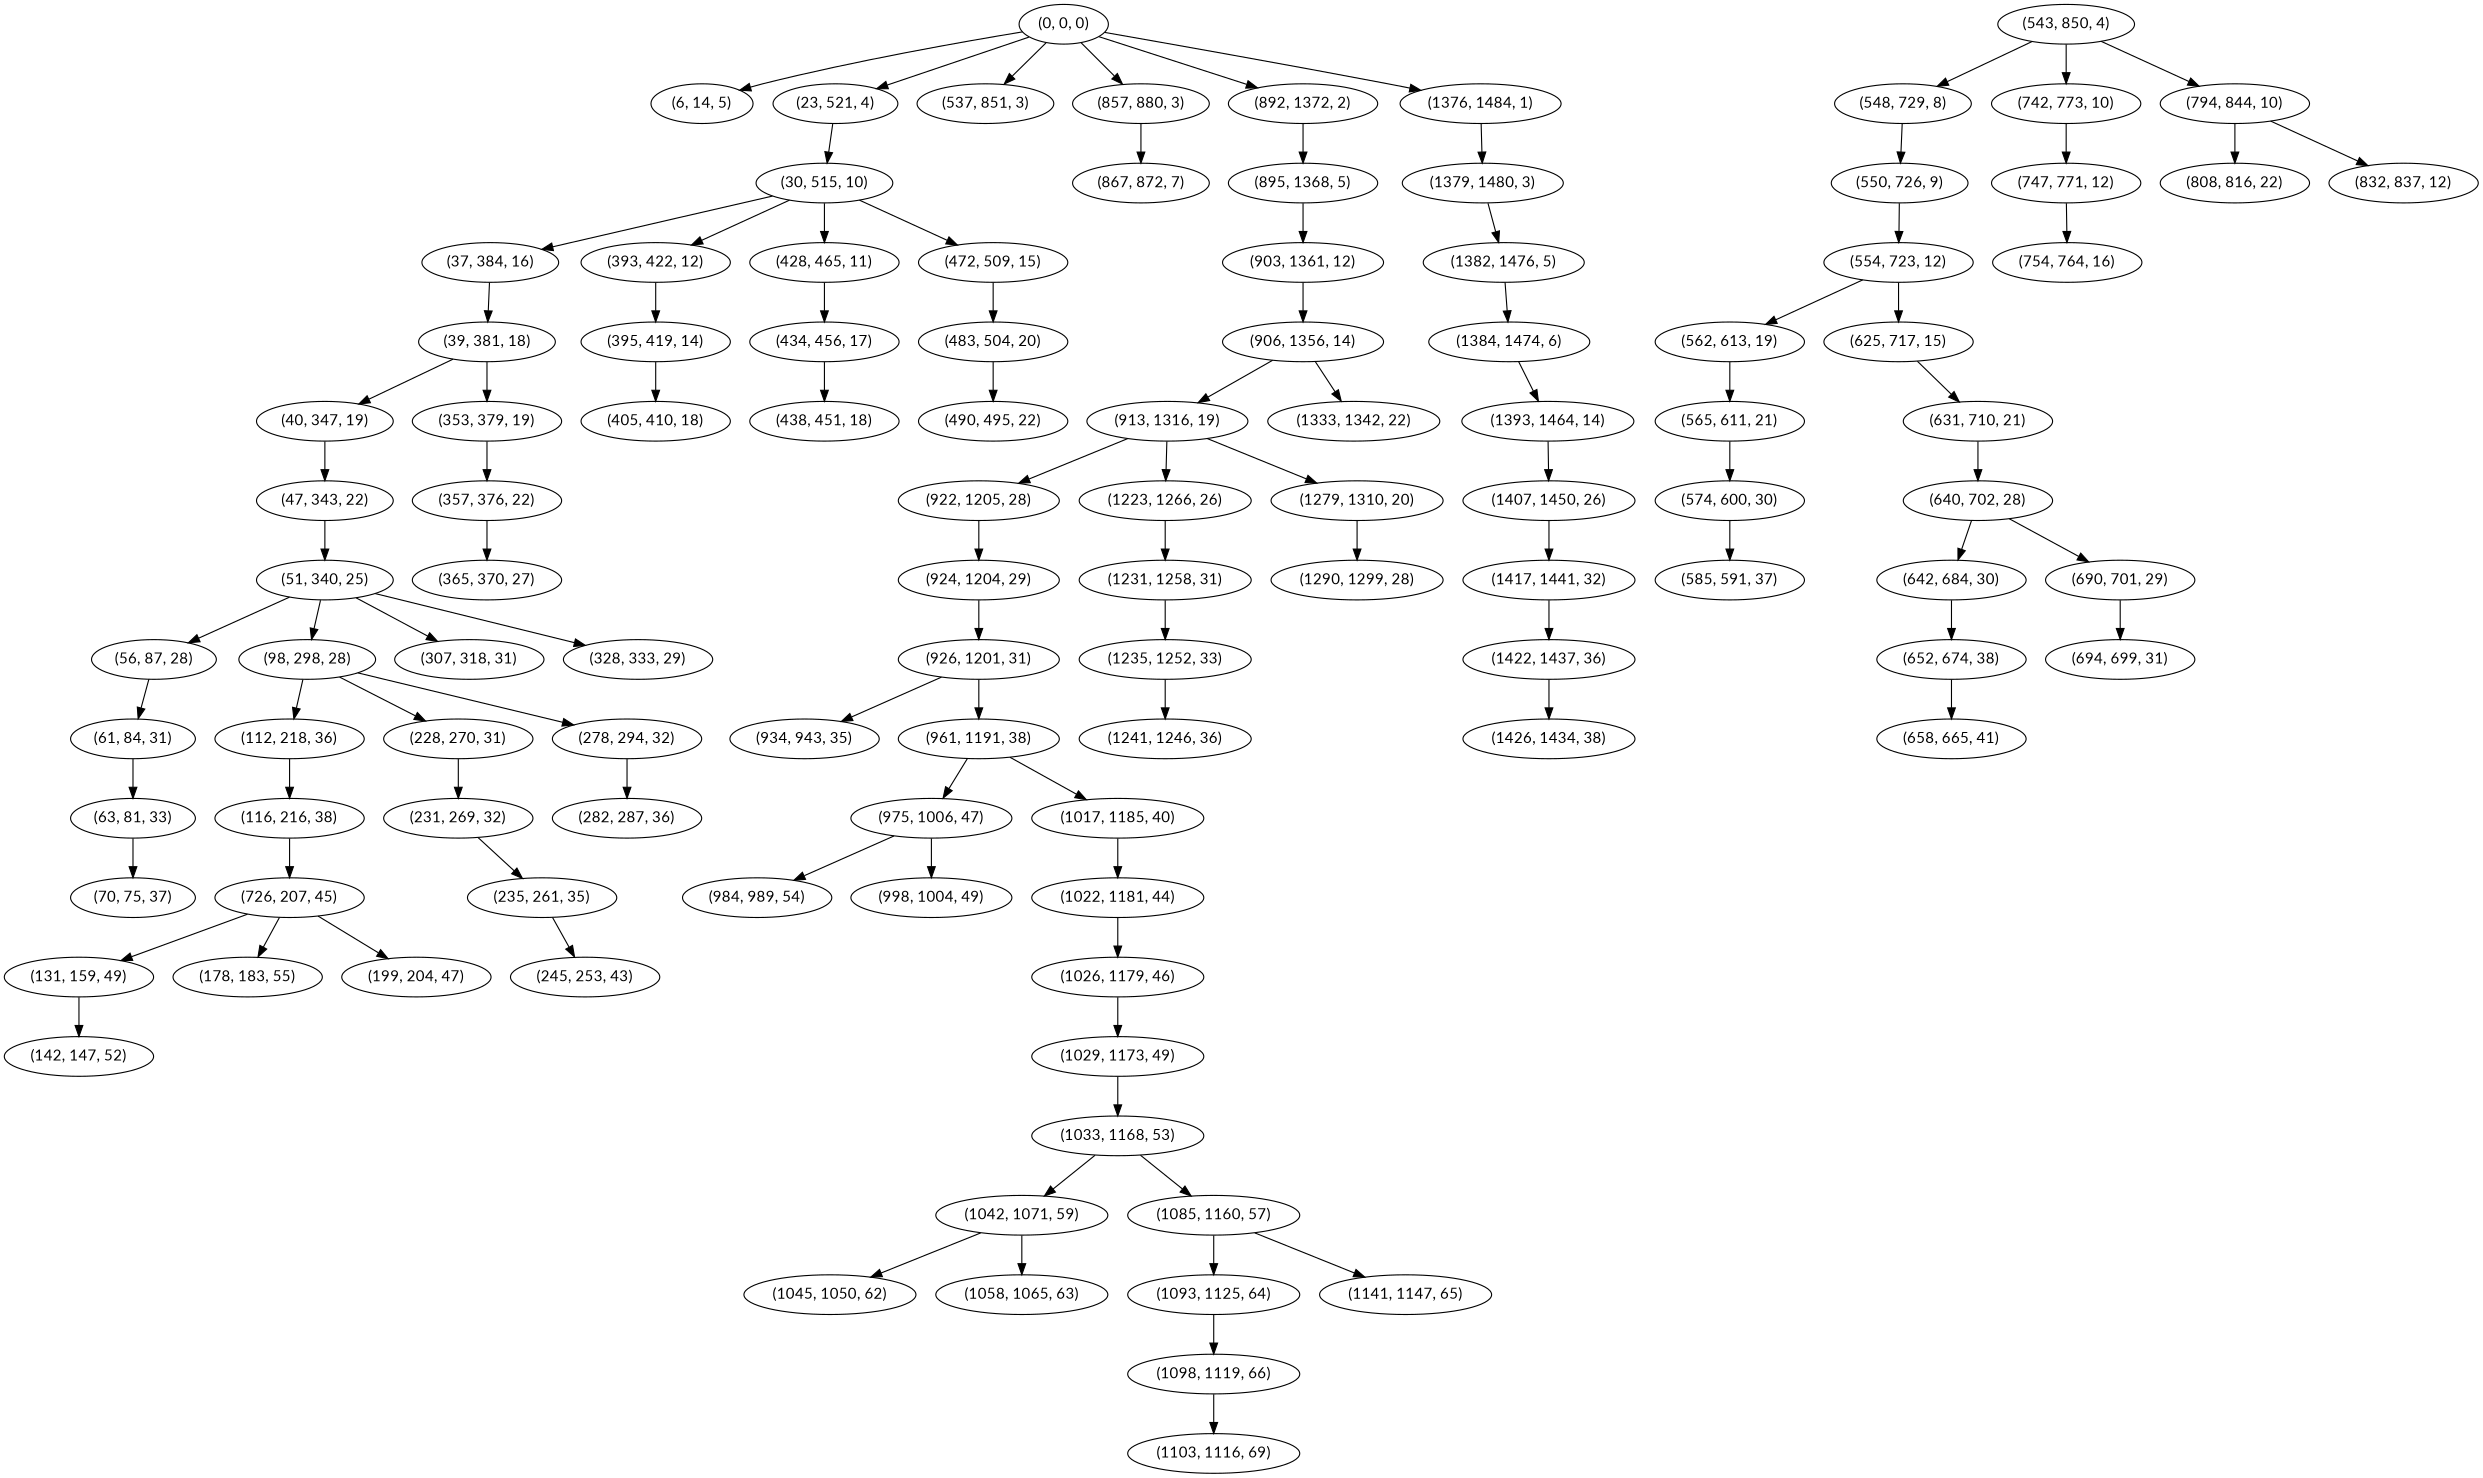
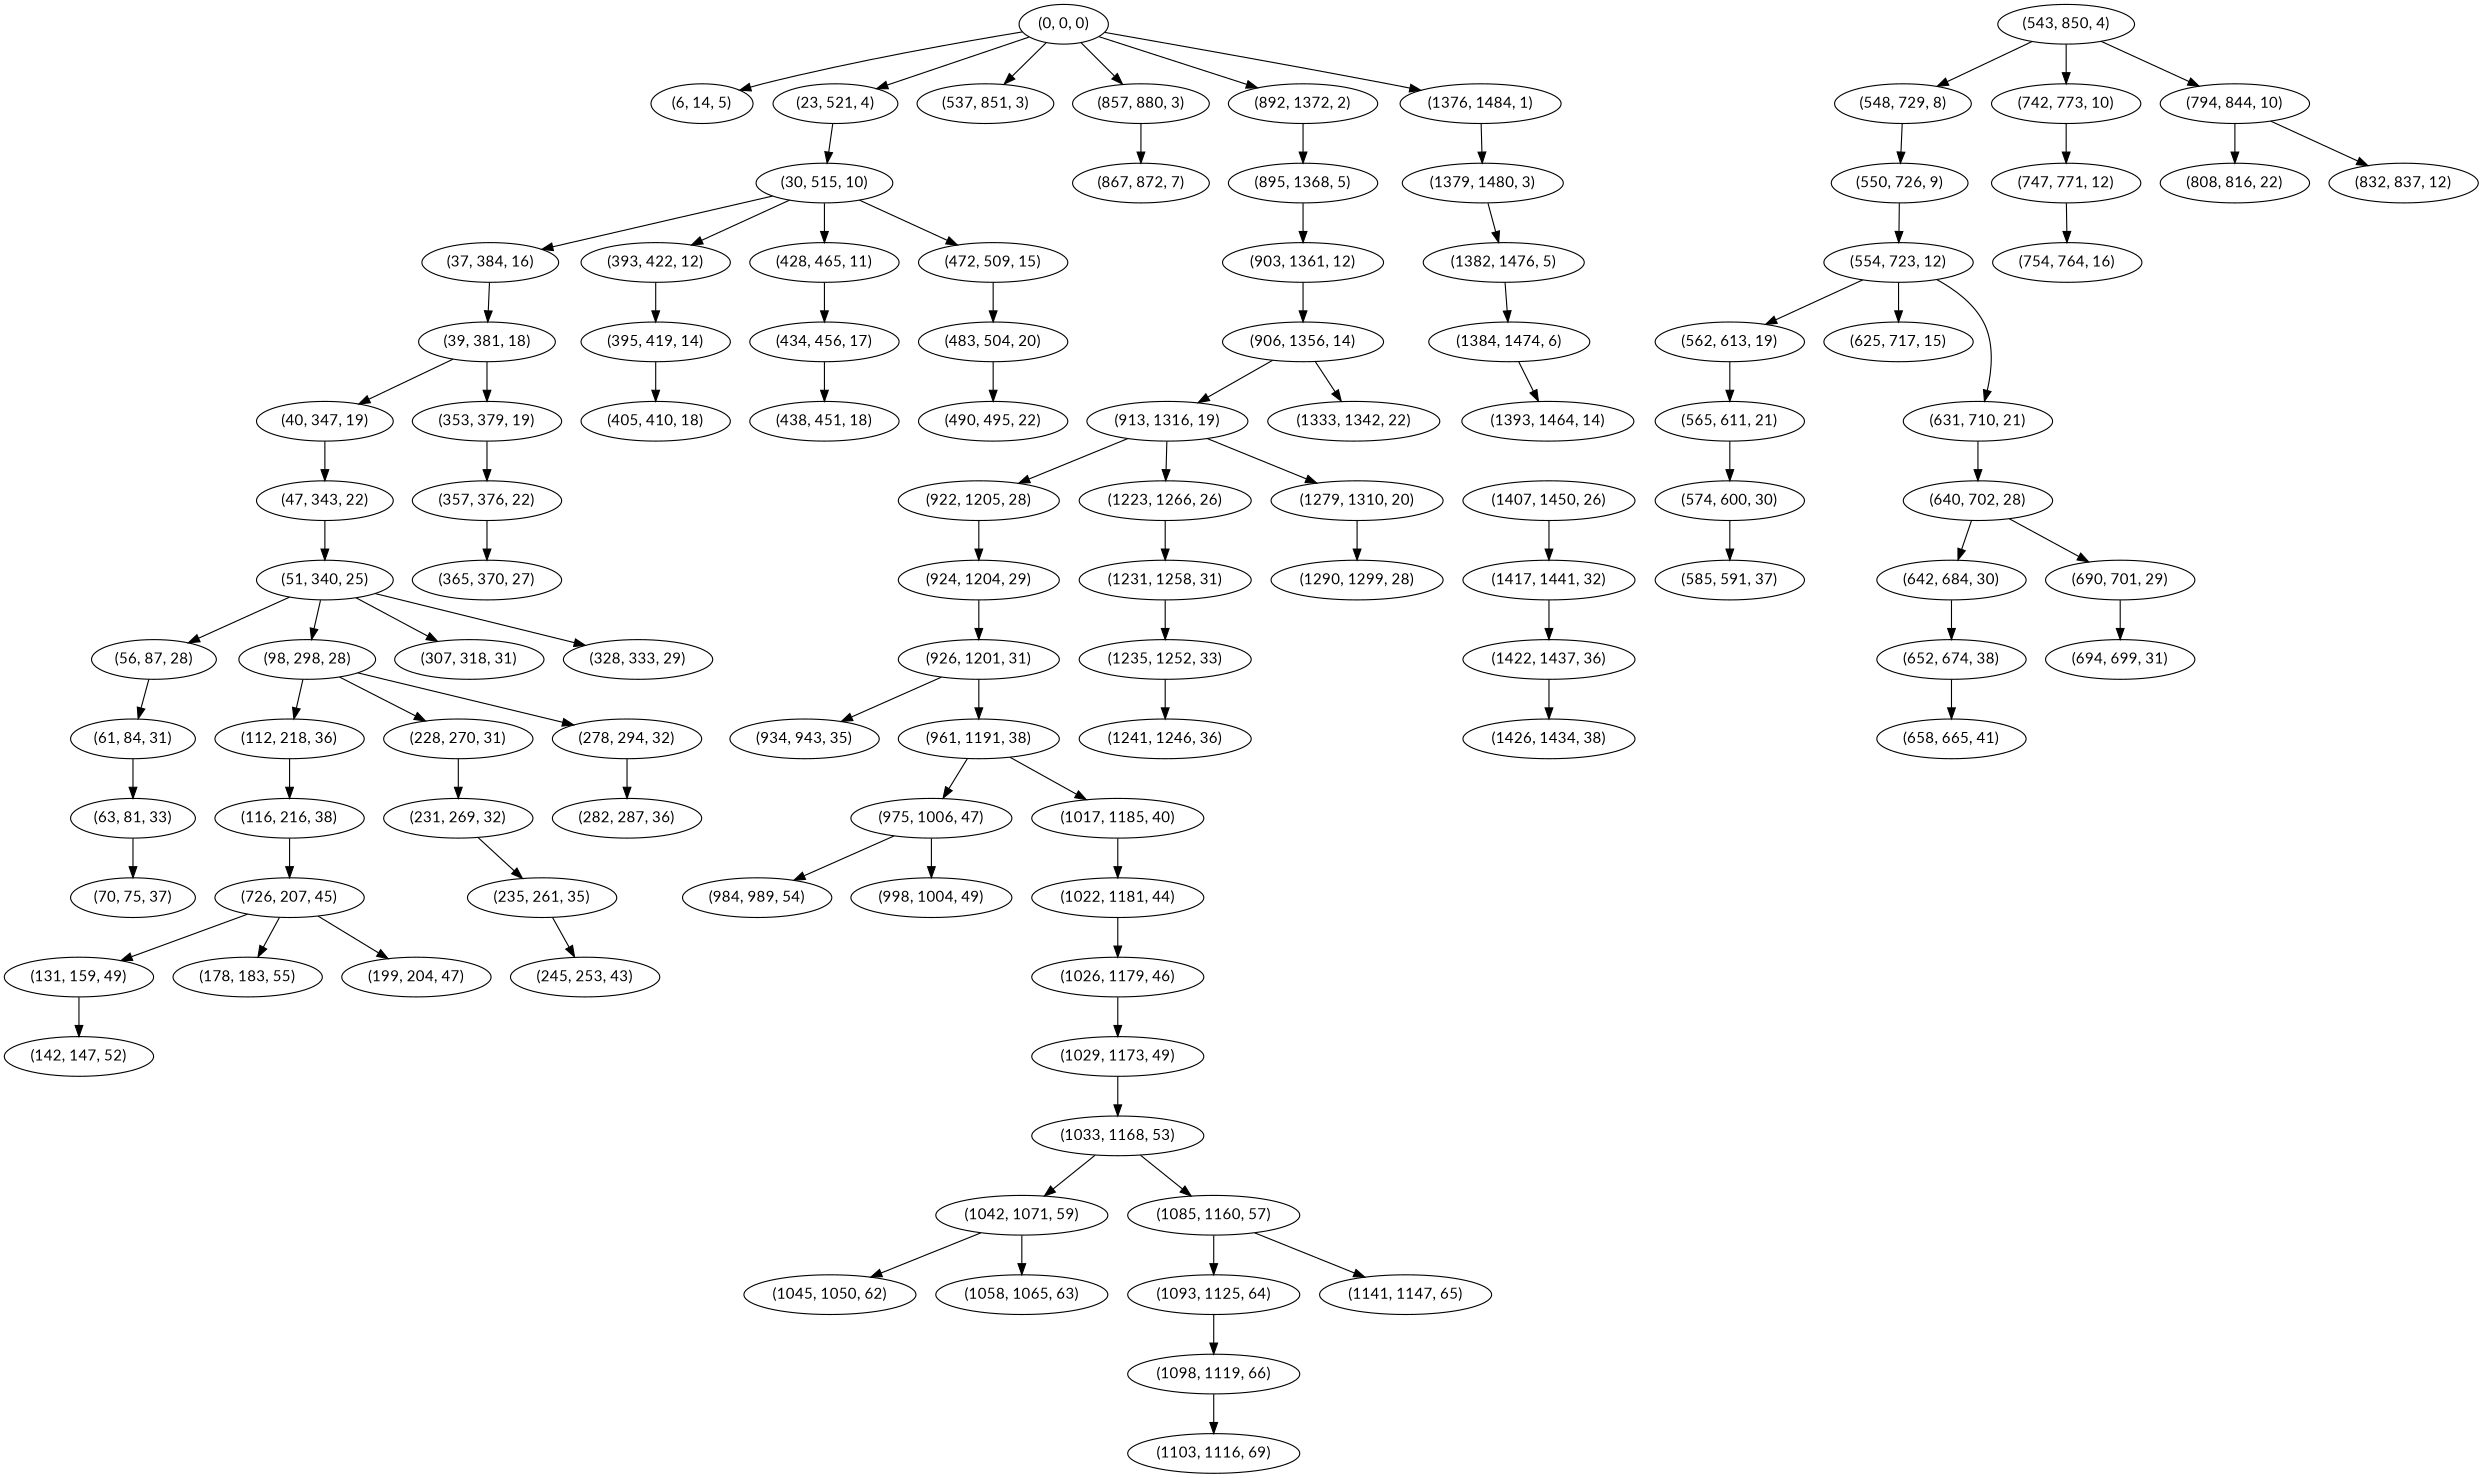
  digraph {
    fontname=Lato
    node [fontname=Lato]
    edge [fontname=Lato]
    "(0, 0, 0)"
    "(6, 14, 5)"
    "(23, 521, 4)"
    "(537, 851, 3)"
    "(857, 880, 3)"
    "(892, 1372, 2)"
    "(1376, 1484, 1)"
    "(30, 515, 10)"
    "(867, 872, 7)"
    "(895, 1368, 5)"
    "(1379, 1480, 3)"
    "(37, 384, 16)"
    "(393, 422, 12)"
    "(428, 465, 11)"
    "(472, 509, 15)"
    "(39, 381, 18)"
    "(395, 419, 14)"
    "(434, 456, 17)"
    "(483, 504, 20)"
    "(40, 347, 19)"
    "(353, 379, 19)"
    "(47, 343, 22)"
    "(357, 376, 22)"
    "(51, 340, 25)"
    "(56, 87, 28)"
    "(98, 298, 28)"
    "(307, 318, 31)"
    "(328, 333, 29)"
    "(61, 84, 31)"
    "(112, 218, 36)"
    "(228, 270, 31)"
    "(278, 294, 32)"
    "(63, 81, 33)"
    "(70, 75, 37)"
    "(116, 216, 38)"
    "(231, 269, 32)"
    "(282, 287, 36)"
    n38 [label="(726, 207, 45)"]
    "(131, 159, 49)"
    "(178, 183, 55)"
    "(199, 204, 47)"
    n42 [label="(142, 147, 52)"]
    "(235, 261, 35)"
    "(245, 253, 43)"
    "(365, 370, 27)"
    "(405, 410, 18)"
    "(438, 451, 18)"
    "(490, 495, 22)"
    "(543, 850, 4)"
    "(548, 729, 8)"
    "(742, 773, 10)"
    "(794, 844, 10)"
    "(550, 726, 9)"
    "(747, 771, 12)"
    "(808, 816, 22)"
    "(832, 837, 12)"
    "(554, 723, 12)"
    "(562, 613, 19)"
    "(625, 717, 15)"
    "(565, 611, 21)"
    "(631, 710, 21)"
    "(574, 600, 30)"
    "(585, 591, 37)"
    "(640, 702, 28)"
    "(642, 684, 30)"
    "(690, 701, 29)"
    "(652, 674, 38)"
    "(694, 699, 31)"
    "(658, 665, 41)"
    "(754, 764, 16)"
    "(903, 1361, 12)"
    "(906, 1356, 14)"
    "(913, 1316, 19)"
    "(1333, 1342, 22)"
    "(922, 1205, 28)"
    "(1223, 1266, 26)"
    "(1279, 1310, 20)"
    "(924, 1204, 29)"
    "(1231, 1258, 31)"
    "(1290, 1299, 28)"
    "(926, 1201, 31)"
    "(934, 943, 35)"
    "(961, 1191, 38)"
    "(975, 1006, 47)"
    "(1017, 1185, 40)"
    "(984, 989, 54)"
    "(998, 1004, 49)"
    "(1022, 1181, 44)"
    "(1026, 1179, 46)"
    "(1029, 1173, 49)"
    "(1033, 1168, 53)"
    "(1042, 1071, 59)"
    "(1085, 1160, 57)"
    "(1045, 1050, 62)"
    "(1058, 1065, 63)"
    "(1093, 1125, 64)"
    "(1141, 1147, 65)"
    "(1098, 1119, 66)"
    "(1103, 1116, 69)"
    "(1235, 1252, 33)"
    "(1241, 1246, 36)"
    "(1382, 1476, 5)"
    "(1384, 1474, 6)"
    "(1393, 1464, 14)"
    "(1407, 1450, 26)"
    "(1417, 1441, 32)"
    "(1422, 1437, 36)"
    "(1426, 1434, 38)"
    "(0, 0, 0)" -> "(6, 14, 5)"
    "(0, 0, 0)" -> "(23, 521, 4)"
    "(0, 0, 0)" -> "(537, 851, 3)"
    "(0, 0, 0)" -> "(857, 880, 3)"
    "(0, 0, 0)" -> "(892, 1372, 2)"
    "(0, 0, 0)" -> "(1376, 1484, 1)"
    "(23, 521, 4)" -> "(30, 515, 10)"
    "(857, 880, 3)" -> "(867, 872, 7)"
    "(892, 1372, 2)" -> "(895, 1368, 5)"
    "(1376, 1484, 1)" -> "(1379, 1480, 3)"
    "(30, 515, 10)" -> "(37, 384, 16)"
    "(30, 515, 10)" -> "(393, 422, 12)"
    "(30, 515, 10)" -> "(428, 465, 11)"
    "(30, 515, 10)" -> "(472, 509, 15)"
    "(895, 1368, 5)" -> "(903, 1361, 12)"
    "(1379, 1480, 3)" -> "(1382, 1476, 5)"
    "(37, 384, 16)" -> "(39, 381, 18)"
    "(393, 422, 12)" -> "(395, 419, 14)"
    "(428, 465, 11)" -> "(434, 456, 17)"
    "(472, 509, 15)" -> "(483, 504, 20)"
    "(39, 381, 18)" -> "(40, 347, 19)"
    "(39, 381, 18)" -> "(353, 379, 19)"
    "(395, 419, 14)" -> "(405, 410, 18)"
    "(434, 456, 17)" -> "(438, 451, 18)"
    "(483, 504, 20)" -> "(490, 495, 22)"
    "(40, 347, 19)" -> "(47, 343, 22)"
    "(353, 379, 19)" -> "(357, 376, 22)"
    "(47, 343, 22)" -> "(51, 340, 25)"
    "(357, 376, 22)" -> "(365, 370, 27)"
    "(51, 340, 25)" -> "(56, 87, 28)"
    "(51, 340, 25)" -> "(98, 298, 28)"
    "(51, 340, 25)" -> "(307, 318, 31)"
    "(51, 340, 25)" -> "(328, 333, 29)"
    "(56, 87, 28)" -> "(61, 84, 31)"
    "(98, 298, 28)" -> "(112, 218, 36)"
    "(98, 298, 28)" -> "(228, 270, 31)"
    "(98, 298, 28)" -> "(278, 294, 32)"
    "(61, 84, 31)" -> "(63, 81, 33)"
    "(112, 218, 36)" -> "(116, 216, 38)"
    "(228, 270, 31)" -> "(231, 269, 32)"
    "(278, 294, 32)" -> "(282, 287, 36)"
    "(63, 81, 33)" -> "(70, 75, 37)"
    "(116, 216, 38)" -> n38
    "(231, 269, 32)" -> "(235, 261, 35)"
    n38 -> "(131, 159, 49)"
    n38 -> "(178, 183, 55)"
    n38 -> "(199, 204, 47)"
    "(131, 159, 49)" -> n42
    "(235, 261, 35)" -> "(245, 253, 43)"
    "(543, 850, 4)" -> "(548, 729, 8)"
    "(543, 850, 4)" -> "(742, 773, 10)"
    "(543, 850, 4)" -> "(794, 844, 10)"
    "(548, 729, 8)" -> "(550, 726, 9)"
    "(742, 773, 10)" -> "(747, 771, 12)"
    "(794, 844, 10)" -> "(808, 816, 22)"
    "(794, 844, 10)" -> "(832, 837, 12)"
    "(550, 726, 9)" -> "(554, 723, 12)"
    "(747, 771, 12)" -> "(754, 764, 16)"
    "(554, 723, 12)" -> "(562, 613, 19)"
    "(554, 723, 12)" -> "(625, 717, 15)"
    "(562, 613, 19)" -> "(565, 611, 21)"
-   "(625, 717, 15)" -> "(631, 710, 21)"
+   "(554, 723, 12)" -> "(631, 710, 21)"
    "(565, 611, 21)" -> "(574, 600, 30)"
    "(631, 710, 21)" -> "(640, 702, 28)"
    "(574, 600, 30)" -> "(585, 591, 37)"
    "(640, 702, 28)" -> "(642, 684, 30)"
    "(640, 702, 28)" -> "(690, 701, 29)"
    "(642, 684, 30)" -> "(652, 674, 38)"
    "(690, 701, 29)" -> "(694, 699, 31)"
    "(652, 674, 38)" -> "(658, 665, 41)"
    "(903, 1361, 12)" -> "(906, 1356, 14)"
    "(906, 1356, 14)" -> "(913, 1316, 19)"
    "(906, 1356, 14)" -> "(1333, 1342, 22)"
    "(913, 1316, 19)" -> "(922, 1205, 28)"
    "(913, 1316, 19)" -> "(1223, 1266, 26)"
    "(913, 1316, 19)" -> "(1279, 1310, 20)"
    "(922, 1205, 28)" -> "(924, 1204, 29)"
    "(1223, 1266, 26)" -> "(1231, 1258, 31)"
    "(1279, 1310, 20)" -> "(1290, 1299, 28)"
    "(924, 1204, 29)" -> "(926, 1201, 31)"
    "(1231, 1258, 31)" -> "(1235, 1252, 33)"
    "(926, 1201, 31)" -> "(934, 943, 35)"
    "(926, 1201, 31)" -> "(961, 1191, 38)"
    "(961, 1191, 38)" -> "(975, 1006, 47)"
    "(961, 1191, 38)" -> "(1017, 1185, 40)"
    "(975, 1006, 47)" -> "(984, 989, 54)"
    "(975, 1006, 47)" -> "(998, 1004, 49)"
    "(1017, 1185, 40)" -> "(1022, 1181, 44)"
    "(1022, 1181, 44)" -> "(1026, 1179, 46)"
    "(1026, 1179, 46)" -> "(1029, 1173, 49)"
    "(1029, 1173, 49)" -> "(1033, 1168, 53)"
    "(1033, 1168, 53)" -> "(1042, 1071, 59)"
    "(1033, 1168, 53)" -> "(1085, 1160, 57)"
    "(1042, 1071, 59)" -> "(1045, 1050, 62)"
    "(1042, 1071, 59)" -> "(1058, 1065, 63)"
    "(1085, 1160, 57)" -> "(1093, 1125, 64)"
    "(1085, 1160, 57)" -> "(1141, 1147, 65)"
    "(1093, 1125, 64)" -> "(1098, 1119, 66)"
    "(1098, 1119, 66)" -> "(1103, 1116, 69)"
    "(1235, 1252, 33)" -> "(1241, 1246, 36)"
    "(1382, 1476, 5)" -> "(1384, 1474, 6)"
    "(1384, 1474, 6)" -> "(1393, 1464, 14)"
-   "(1393, 1464, 14)" -> "(1407, 1450, 26)"
    "(1407, 1450, 26)" -> "(1417, 1441, 32)"
    "(1417, 1441, 32)" -> "(1422, 1437, 36)"
    "(1422, 1437, 36)" -> "(1426, 1434, 38)"
  }
